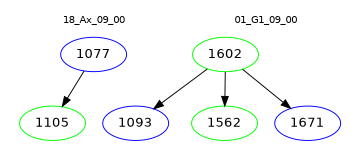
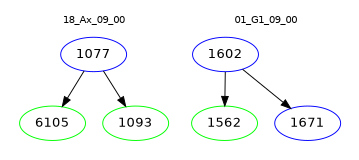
  digraph {
    fontname="DejaVu Sans"
    node [color=blue fontname="DejaVu Sans"]
    edge [color=black fontname="DejaVu Sans"]
    n1 [label=1077]
-   n2 [label=1093]
-   n3 [color=green label=1105]
-   n4 [color=green label=1602]
+   n2 [color=green label=1093]
+   n3 [color=green label=6105]
+   n4 [label=1602]
    n5 [color=green label=1562]
    n6 [label=1671]
    subgraph cluster_1 {
      color=white
      fontsize=10
      label="18_Ax_09_00"
      n1
      n2
      n3
    }
    subgraph cluster_2 {
      color=white
      fontsize=10
      label="01_G1_09_00"
      n4
      n5
      n6
    }
-   n4 -> n2
+   n1 -> n2
    n1 -> n3
    n4 -> n5
    n4 -> n6
  }
